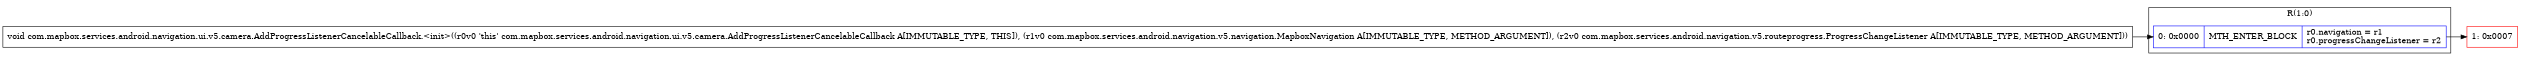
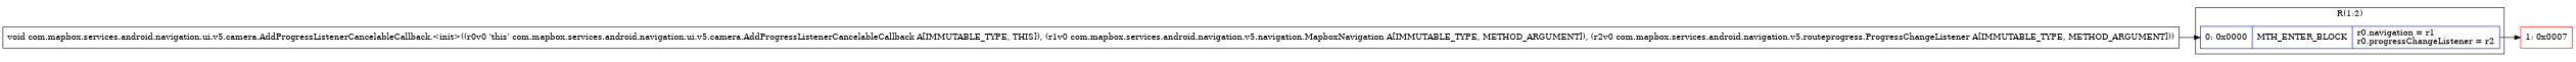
  digraph {
    rankdir=LR
    node [shape=record]
    n1 [color=blue label="{0\:\ 0x0000|MTH_ENTER_BLOCK\l|r0.navigation = r1\lr0.progressChangeListener = r2\l}"]
    n2 [color=red label="{1\:\ 0x0007}"]
    n3 [label="{void com.mapbox.services.android.navigation.ui.v5.camera.AddProgressListenerCancelableCallback.\<init\>((r0v0 'this' com.mapbox.services.android.navigation.ui.v5.camera.AddProgressListenerCancelableCallback A[IMMUTABLE_TYPE, THIS]), (r1v0 com.mapbox.services.android.navigation.v5.navigation.MapboxNavigation A[IMMUTABLE_TYPE, METHOD_ARGUMENT]), (r2v0 com.mapbox.services.android.navigation.v5.routeprogress.ProgressChangeListener A[IMMUTABLE_TYPE, METHOD_ARGUMENT])) }"]
    subgraph cluster_1 {
-     label="R(1:0)"
+     label="R(1:2)"
      n1
    }
    n1 -> n2
    n3 -> n1
  }
